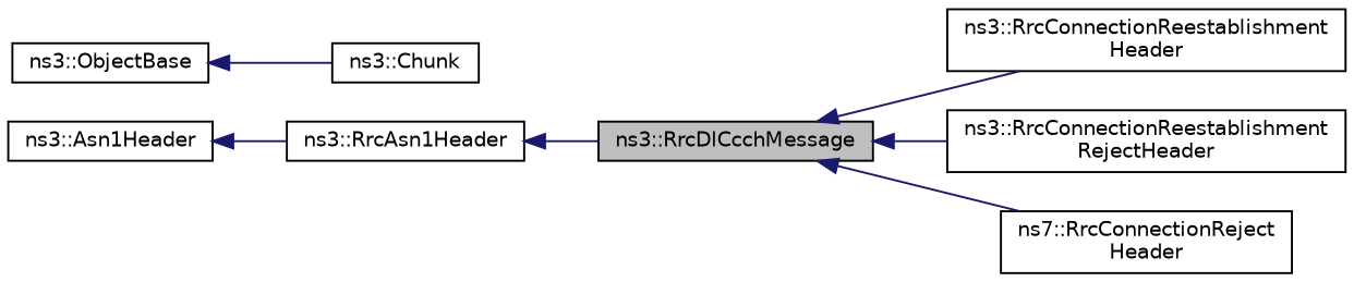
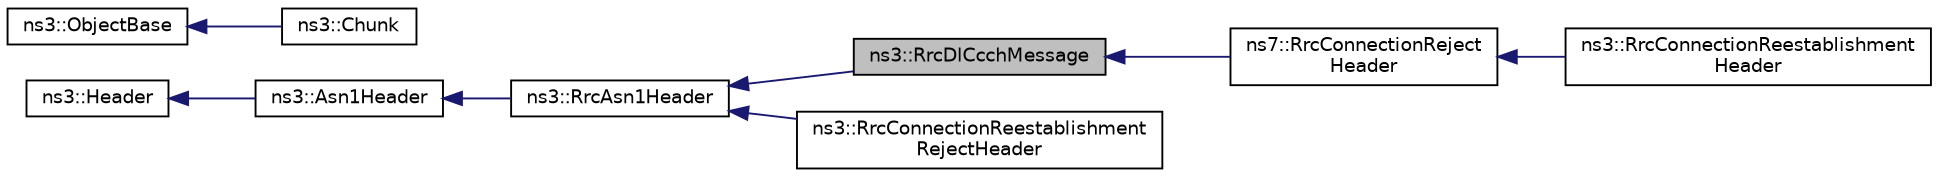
  digraph {
    rankdir=LR
    node [color=black fillcolor=white fontname=Helvetica fontsize=10 shape=record style=filled]
    edge [color=midnightblue dir=back fontname=Helvetica fontsize=10 labelfontname=Helvetica labelfontsize=10 style=solid]
    n1 [fillcolor=grey75 fontcolor=black height=0.2 label="ns3::RrcDlCcchMessage" width=0.4]
    n2 [height=0.2 label="ns3::RrcConnectionReestablishment\lHeader" width=0.4]
    n3 [height=0.2 label="ns3::RrcConnectionReestablishment\lRejectHeader" width=0.4]
    n4 [height=0.2 label="ns7::RrcConnectionReject\lHeader" width=0.4]
    n5 [height=0.2 label="ns3::RrcAsn1Header" width=0.4]
    n6 [height=0.2 label="ns3::Asn1Header" width=0.4]
+   n7 [height=0.2 label="ns3::Header" width=0.4]
    n8 [height=0.2 label="ns3::Chunk" width=0.4]
    n9 [height=0.2 label="ns3::ObjectBase" width=0.4]
-   n1 -> n2
-   n1 -> n3
+   n4 -> n2
+   n5 -> n3
    n1 -> n4
    n5 -> n1
    n6 -> n5
+   n7 -> n6
    n9 -> n8
  }
